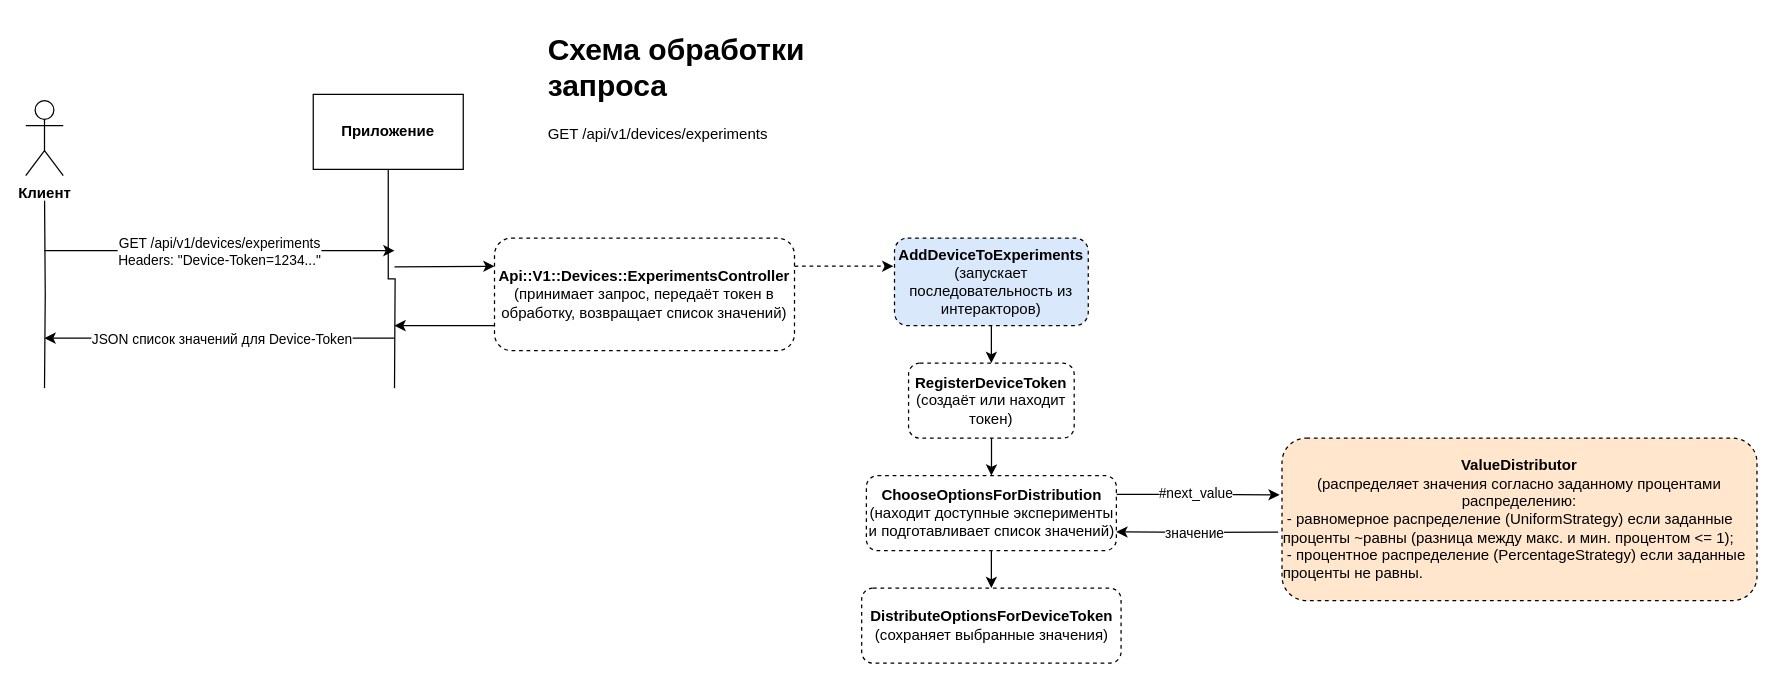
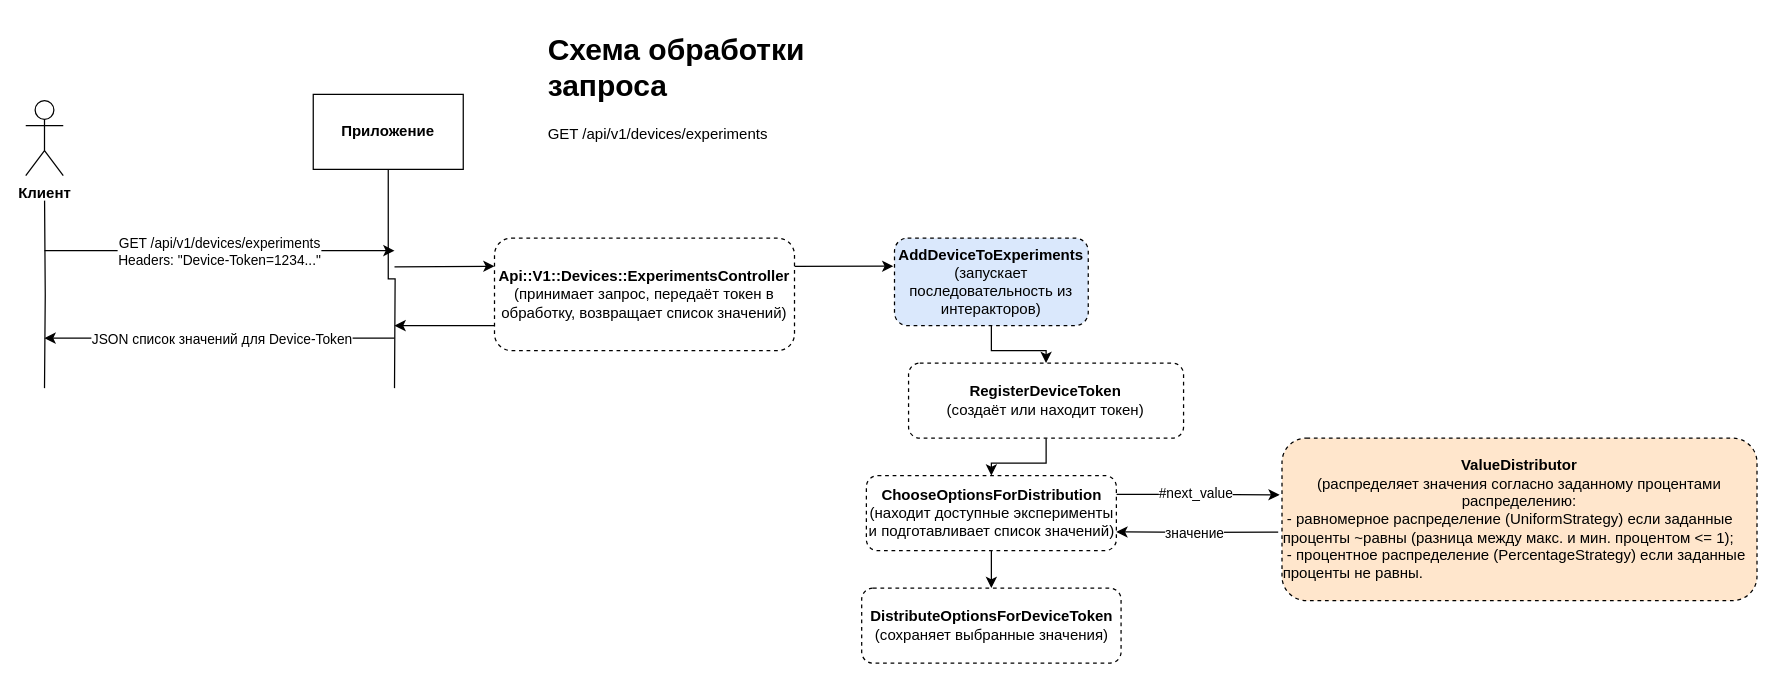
  <mxCell id="0" />
  <mxCell id="1" parent="0" />
  <mxCell id="2" style="edgeStyle=orthogonalEdgeStyle;rounded=0;orthogonalLoop=1;jettySize=auto;html=1;endArrow=none;endFill=0;" edge="1" parent="1"><mxGeometry relative="1" as="geometry"><mxPoint x="35" y="310" as="targetPoint" /><mxPoint x="35.059" y="160" as="sourcePoint" /></mxGeometry></mxCell>
  <mxCell id="3" style="edgeStyle=orthogonalEdgeStyle;rounded=0;orthogonalLoop=1;jettySize=auto;html=1;endArrow=none;endFill=0;" edge="1" parent="1" source="4"><mxGeometry relative="1" as="geometry"><mxPoint x="315" y="310" as="targetPoint" /></mxGeometry></mxCell>
  <mxCell id="4" value="&lt;b&gt;Приложение&lt;/b&gt;" style="rounded=0;whiteSpace=wrap;html=1;" vertex="1" parent="1"><mxGeometry x="250" y="75" width="120" height="60" as="geometry" /></mxCell>
  <mxCell id="5" value="" style="endArrow=classic;html=1;rounded=0;" edge="1" parent="1"><mxGeometry width="50" height="50" relative="1" as="geometry"><mxPoint x="35" y="200" as="sourcePoint" /><mxPoint x="315" y="200" as="targetPoint" /></mxGeometry></mxCell>
  <mxCell id="6" value="GET /api/v1/devices/experiments&lt;br&gt;Headers: &quot;Device-Token=1234...&quot;" style="edgeLabel;html=1;align=center;verticalAlign=middle;resizable=0;points=[];" vertex="1" connectable="0" parent="5"><mxGeometry x="0.081" y="-2" relative="1" as="geometry"><mxPoint x="-12" y="-2" as="offset" /></mxGeometry></mxCell>
  <mxCell id="7" value="" style="endArrow=classic;html=1;rounded=0;entryX=0;entryY=0.25;entryDx=0;entryDy=0;" edge="1" parent="1" target="9"><mxGeometry width="50" height="50" relative="1" as="geometry"><mxPoint x="315" y="213" as="sourcePoint" /><mxPoint x="445" y="230" as="targetPoint" /></mxGeometry></mxCell>
- <mxCell id="8" style="edgeStyle=orthogonalEdgeStyle;rounded=0;orthogonalLoop=1;jettySize=auto;html=1;entryX=-0.006;entryY=0.321;entryDx=0;entryDy=0;exitX=1;exitY=0.25;exitDx=0;exitDy=0;entryPerimeter=0;dashed=1;" edge="1" parent="1" source="9" target="11"><mxGeometry relative="1" as="geometry" /></mxCell>
+ <mxCell id="8" style="edgeStyle=orthogonalEdgeStyle;rounded=0;orthogonalLoop=1;jettySize=auto;html=1;entryX=-0.006;entryY=0.321;entryDx=0;entryDy=0;exitX=1;exitY=0.25;exitDx=0;exitDy=0;entryPerimeter=0;" edge="1" parent="1" source="9" target="11"><mxGeometry relative="1" as="geometry" /></mxCell>
  <mxCell id="9" value="&lt;b&gt;Api::V1::Devices::ExperimentsController&lt;/b&gt;&lt;br&gt;(принимает запрос, передаёт токен в обработку, возвращает список значений)" style="rounded=1;whiteSpace=wrap;html=1;dashed=1;" vertex="1" parent="1"><mxGeometry x="395" y="190" width="240" height="90" as="geometry" /></mxCell>
  <mxCell id="10" style="edgeStyle=orthogonalEdgeStyle;rounded=0;orthogonalLoop=1;jettySize=auto;html=1;entryX=0.5;entryY=0;entryDx=0;entryDy=0;" edge="1" parent="1" source="11" target="13"><mxGeometry relative="1" as="geometry" /></mxCell>
  <mxCell id="11" value="&lt;b&gt;AddDeviceToExperiments&lt;/b&gt;&lt;br&gt;(запускает последовательность из интеракторов)" style="rounded=1;whiteSpace=wrap;html=1;dashed=1;fillColor=#dae8fc;" vertex="1" parent="1"><mxGeometry x="715" y="190" width="155" height="70" as="geometry" /></mxCell>
  <mxCell id="12" style="edgeStyle=orthogonalEdgeStyle;rounded=0;orthogonalLoop=1;jettySize=auto;html=1;entryX=0.5;entryY=0;entryDx=0;entryDy=0;" edge="1" parent="1" source="13" target="17"><mxGeometry relative="1" as="geometry" /></mxCell>
- <mxCell id="13" value="&lt;b&gt;RegisterDeviceToken&lt;/b&gt;&lt;br&gt;(создаёт или находит токен)" style="rounded=1;whiteSpace=wrap;html=1;dashed=1;" vertex="1" parent="1"><mxGeometry x="726.25" y="290" width="132.5" height="60" as="geometry" /></mxCell>
+ <mxCell id="13" value="&lt;b&gt;RegisterDeviceToken&lt;/b&gt;&lt;br&gt;(создаёт или находит токен)" style="rounded=1;whiteSpace=wrap;html=1;dashed=1;" vertex="1" parent="1"><mxGeometry x="726.25" y="290" width="220" height="60" as="geometry" /></mxCell>
  <mxCell id="14" style="edgeStyle=orthogonalEdgeStyle;rounded=0;orthogonalLoop=1;jettySize=auto;html=1;entryX=0.5;entryY=0;entryDx=0;entryDy=0;" edge="1" parent="1" source="17" target="18"><mxGeometry relative="1" as="geometry" /></mxCell>
  <mxCell id="15" style="edgeStyle=orthogonalEdgeStyle;rounded=0;orthogonalLoop=1;jettySize=auto;html=1;exitX=1;exitY=0.25;exitDx=0;exitDy=0;entryX=-0.005;entryY=0.349;entryDx=0;entryDy=0;entryPerimeter=0;" edge="1" parent="1" source="17" target="25"><mxGeometry relative="1" as="geometry" /></mxCell>
  <mxCell id="16" value="#next_value" style="edgeLabel;html=1;align=center;verticalAlign=middle;resizable=0;points=[];" vertex="1" connectable="0" parent="15"><mxGeometry x="-0.18" y="2" relative="1" as="geometry"><mxPoint x="9" as="offset" /></mxGeometry></mxCell>
  <mxCell id="17" value="&lt;b&gt;ChooseOptionsForDistribution&lt;/b&gt;&lt;br&gt;(находит доступные эксперименты и подготавливает список значений)" style="rounded=1;whiteSpace=wrap;html=1;dashed=1;" vertex="1" parent="1"><mxGeometry x="692.5" y="380" width="200" height="60" as="geometry" /></mxCell>
  <mxCell id="18" value="&lt;b&gt;DistributeOptionsForDeviceToken&lt;/b&gt;&lt;br&gt;(сохраняет выбранные значения)" style="rounded=1;whiteSpace=wrap;html=1;dashed=1;" vertex="1" parent="1"><mxGeometry x="688.75" y="470" width="207.5" height="60" as="geometry" /></mxCell>
  <mxCell id="19" value="" style="endArrow=classic;html=1;rounded=0;exitX=0;exitY=0.778;exitDx=0;exitDy=0;exitPerimeter=0;" edge="1" parent="1" source="9"><mxGeometry width="50" height="50" relative="1" as="geometry"><mxPoint x="370" y="260" as="sourcePoint" /><mxPoint x="315" y="260" as="targetPoint" /></mxGeometry></mxCell>
  <mxCell id="20" value="" style="endArrow=classic;html=1;rounded=0;" edge="1" parent="1"><mxGeometry width="50" height="50" relative="1" as="geometry"><mxPoint x="315" y="270" as="sourcePoint" /><mxPoint x="35" y="270" as="targetPoint" /></mxGeometry></mxCell>
  <mxCell id="21" value="JSON список значений для Device-Token" style="edgeLabel;html=1;align=center;verticalAlign=middle;resizable=0;points=[];" vertex="1" connectable="0" parent="20"><mxGeometry x="0.081" y="-2" relative="1" as="geometry"><mxPoint x="12" y="2" as="offset" /></mxGeometry></mxCell>
  <mxCell id="22" value="&lt;h1&gt;Схема обработки запроса&lt;/h1&gt;&lt;p&gt;GET /api/v1/devices/experiments&lt;br&gt;&lt;/p&gt;" style="text;html=1;strokeColor=none;fillColor=none;spacing=5;spacingTop=-20;whiteSpace=wrap;overflow=hidden;rounded=0;" vertex="1" parent="1"><mxGeometry x="432.5" y="20" width="222.5" height="120" as="geometry" /></mxCell>
  <mxCell id="23" style="edgeStyle=orthogonalEdgeStyle;rounded=0;orthogonalLoop=1;jettySize=auto;html=1;exitX=-0.008;exitY=0.579;exitDx=0;exitDy=0;entryX=1;entryY=0.75;entryDx=0;entryDy=0;exitPerimeter=0;" edge="1" parent="1" source="25" target="17"><mxGeometry relative="1" as="geometry" /></mxCell>
  <mxCell id="24" value="значение" style="edgeLabel;html=1;align=center;verticalAlign=middle;resizable=0;points=[];" vertex="1" connectable="0" parent="23"><mxGeometry x="-0.272" relative="1" as="geometry"><mxPoint x="-20" as="offset" /></mxGeometry></mxCell>
  <mxCell id="25" value="&lt;b&gt;ValueDistributor&lt;/b&gt;&lt;br&gt;(распределяет значения согласно заданному процентами распределению:&lt;br&gt;&lt;div style=&quot;text-align: left;&quot;&gt;&lt;span style=&quot;background-color: initial;&quot;&gt;&amp;nbsp;- равномерное распределение (UniformStrategy)&lt;/span&gt;&lt;span style=&quot;background-color: initial;&quot;&gt;&amp;nbsp;если заданные проценты ~равны (разница между макс. и мин. процентом &amp;lt;= 1);&lt;/span&gt;&lt;/div&gt;&lt;div style=&quot;text-align: left;&quot;&gt;&lt;span style=&quot;background-color: initial;&quot;&gt;&amp;nbsp;- процентное распределение (PercentageStrategy) если заданные проценты не равны.&lt;/span&gt;&lt;/div&gt;" style="rounded=1;whiteSpace=wrap;html=1;glass=0;shadow=0;dashed=1;fillColor=#ffe6cc;" vertex="1" parent="1"><mxGeometry x="1025" y="350" width="380" height="130" as="geometry" /></mxCell>
  <mxCell id="26" value="&lt;b&gt;Клиент&lt;/b&gt;" style="shape=umlActor;verticalLabelPosition=bottom;verticalAlign=top;html=1;outlineConnect=0;" vertex="1" parent="1"><mxGeometry x="20" y="80" width="30" height="60" as="geometry" /></mxCell>
